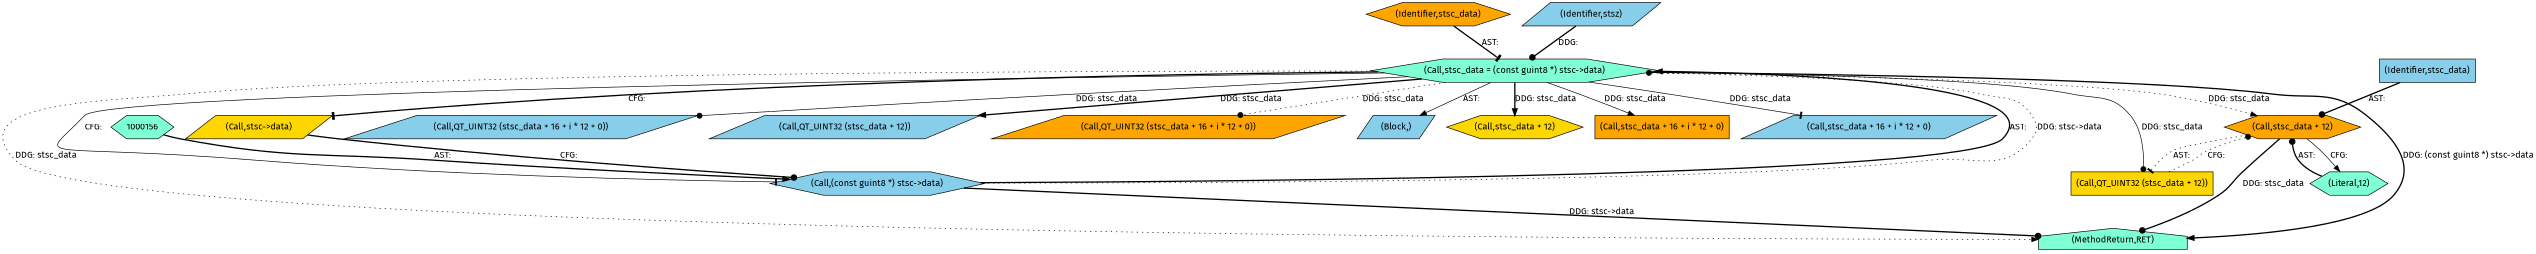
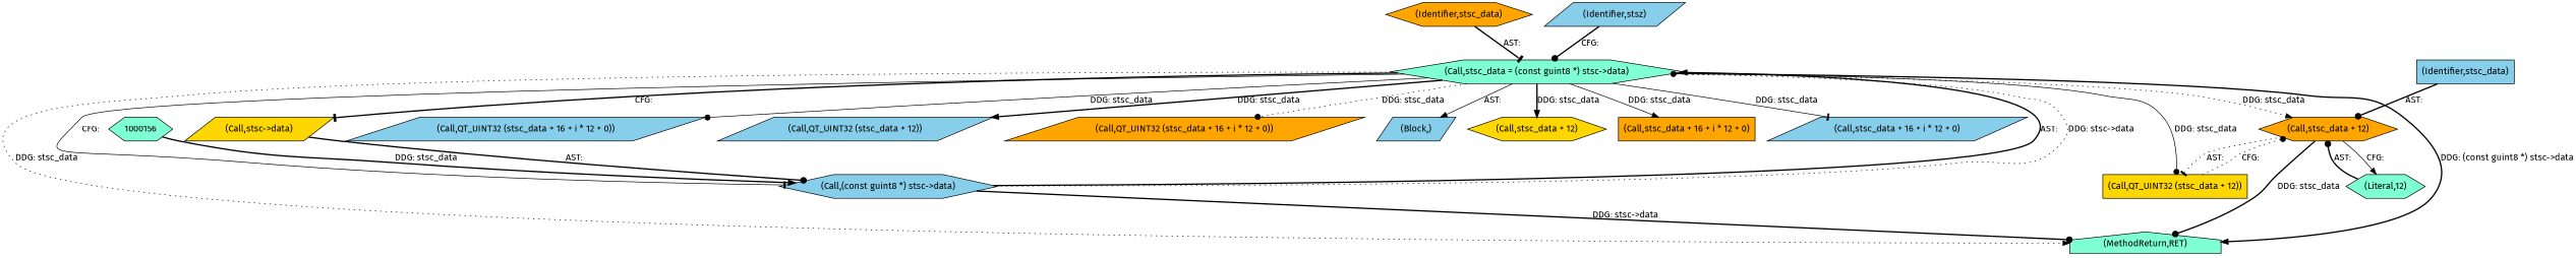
  digraph {
    fontname="Fira Sans"
    node [fillcolor=skyblue fontname="Fira Sans" shape=hexagon style=filled]
    edge [arrowhead=dot fontname="Fira Sans" style=bold]
    n1 [fillcolor=orange label="(Call,stsc_data + 12)"]
    n2 [fillcolor=gold label="(Call,QT_UINT32 (stsc_data + 12))" shape=box]
    n3 [fillcolor=aquamarine label="(MethodReturn,RET)" shape=house]
    n4 [fillcolor=aquamarine label="(Literal,12)"]
    n5 [fillcolor=aquamarine label="(Call,stsc_data = (const guint8 *) stsc->data)"]
    n6 [label="(Call,(const guint8 *) stsc->data)"]
    n7 [label="(Call,QT_UINT32 (stsc_data + 16 + i * 12 + 0))" shape=parallelogram]
    n8 [label="(Call,QT_UINT32 (stsc_data + 12))" shape=parallelogram]
    n9 [fillcolor=orange label="(Call,QT_UINT32 (stsc_data + 16 + i * 12 + 0))" shape=parallelogram]
    n10 [label="(Block,)" shape=parallelogram]
    n11 [fillcolor=gold label="(Call,stsc_data + 12)"]
    n12 [fillcolor=orange label="(Call,stsc_data + 16 + i * 12 + 0)" shape=box]
    n13 [label="(Call,stsc_data + 16 + i * 12 + 0)" shape=parallelogram]
    n14 [fillcolor=gold label="(Call,stsc->data)" shape=parallelogram]
    n15 [fillcolor=orange label="(Identifier,stsc_data)"]
    n16 [label="(Identifier,stsz)" shape=parallelogram]
    n17 [label="(Identifier,stsc_data)" shape=box]
    1000156 [fillcolor=aquamarine]
    n1 -> n2 [arrowhead=tee label="AST: " style=dotted]
    n1 -> n3 [label="DDG: stsc_data"]
    n1 -> n4 [arrowhead=normal label="CFG: " style=solid]
    n2 -> n1 [label="CFG: " style=dotted]
    n4 -> n1 [label="AST: "]
    n5 -> n1 [arrowhead=normal label="DDG: stsc_data" style=dotted]
    n5 -> n2 [label="DDG: stsc_data" style=solid]
    n5 -> n3 [arrowhead=normal label="DDG: (const guint8 *) stsc->data"]
    n5 -> n3 [arrowhead=normal label="DDG: stsc_data" style=dotted]
    n5 -> n6 [arrowhead=tee label="CFG: " style=solid]
    n5 -> n7 [label="DDG: stsc_data" style=solid]
    n5 -> n8 [arrowhead=normal label="DDG: stsc_data"]
    n5 -> n9 [label="DDG: stsc_data" style=dotted]
    n5 -> n10 [arrowhead=normal label="AST: " style=solid]
    n5 -> n11 [arrowhead=normal label="DDG: stsc_data"]
    n5 -> n12 [arrowhead=normal label="DDG: stsc_data" style=solid]
    n5 -> n13 [arrowhead=tee label="DDG: stsc_data" style=solid]
    n5 -> n14 [arrowhead=tee label="CFG: "]
    n6 -> n3 [label="DDG: stsc->data"]
    n6 -> n5 [arrowhead=normal label="AST: "]
    n6 -> n5 [label="DDG: stsc->data" style=dotted]
-   n14 -> n6 [label="CFG: "]
+   n14 -> n6 [label="AST: "]
    n15 -> n5 [arrowhead=tee label="AST: "]
-   n16 -> n5 [label="DDG: "]
+   n16 -> n5 [label="CFG: "]
    n17 -> n1 [label="AST: "]
-   1000156 -> n6 [arrowhead=normal label="AST: "]
+   1000156 -> n6 [arrowhead=normal label="DDG: stsc_data"]
  }
